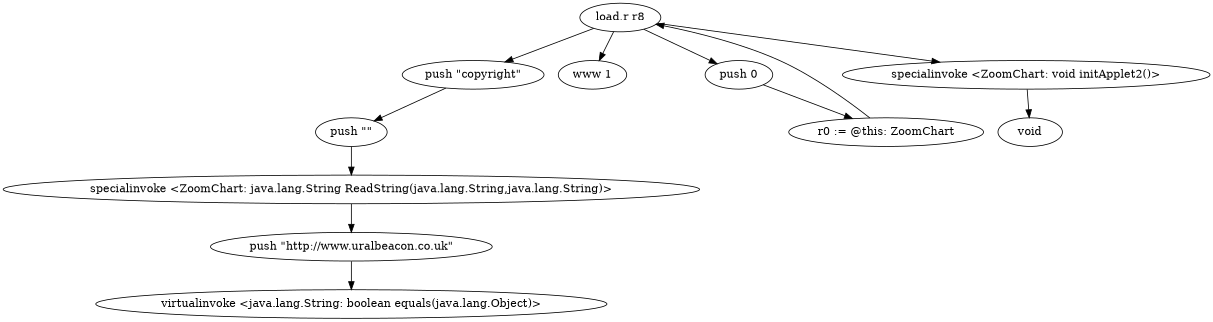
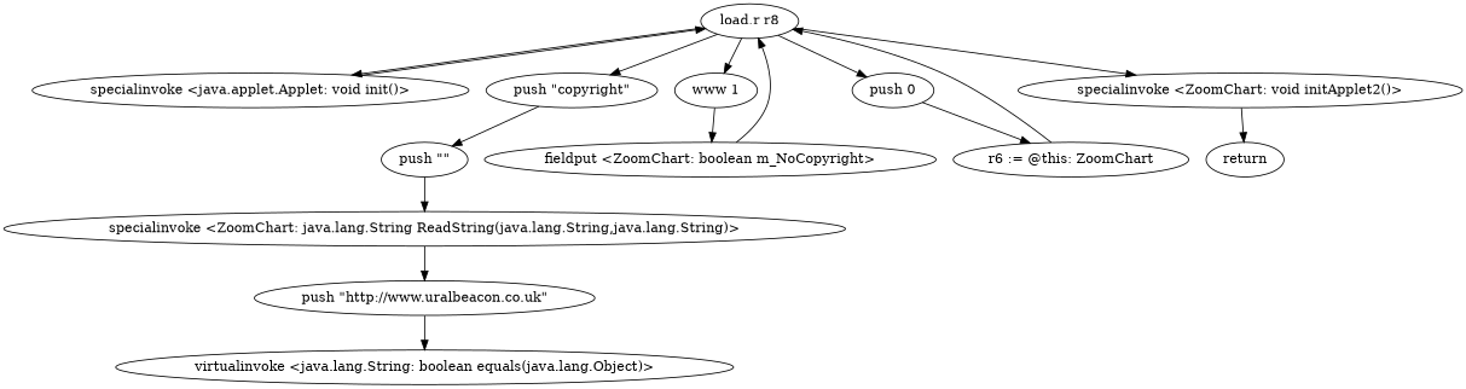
  digraph {
    n1 [label="load.r r8"]
-   "r0 := @this: ZoomChart"
+   "r0 := @this: ZoomChart" [label="r6 := @this: ZoomChart"]
+   "specialinvoke <java.applet.Applet: void init()>"
    "push \"copyright\""
    n5 [label="www 1"]
    "push 0"
    "specialinvoke <ZoomChart: void initApplet2()>"
    "push \"\""
-   return [label=void]
+   "fieldput <ZoomChart: boolean m_NoCopyright>"
+   return
    "specialinvoke <ZoomChart: java.lang.String ReadString(java.lang.String,java.lang.String)>"
    "push \"http://www.uralbeacon.co.uk\""
    "virtualinvoke <java.lang.String: boolean equals(java.lang.Object)>"
+   n1 -> "specialinvoke <java.applet.Applet: void init()>"
    n1 -> "push \"copyright\""
    n1 -> n5
    n1 -> "push 0"
    n1 -> "specialinvoke <ZoomChart: void initApplet2()>"
    "r0 := @this: ZoomChart" -> n1
+   "specialinvoke <java.applet.Applet: void init()>" -> n1
    "push \"copyright\"" -> "push \"\""
+   n5 -> "fieldput <ZoomChart: boolean m_NoCopyright>"
    "push 0" -> "r0 := @this: ZoomChart"
    "specialinvoke <ZoomChart: void initApplet2()>" -> return
    "push \"\"" -> "specialinvoke <ZoomChart: java.lang.String ReadString(java.lang.String,java.lang.String)>"
+   "fieldput <ZoomChart: boolean m_NoCopyright>" -> n1
    "specialinvoke <ZoomChart: java.lang.String ReadString(java.lang.String,java.lang.String)>" -> "push \"http://www.uralbeacon.co.uk\""
    "push \"http://www.uralbeacon.co.uk\"" -> "virtualinvoke <java.lang.String: boolean equals(java.lang.Object)>"
  }
